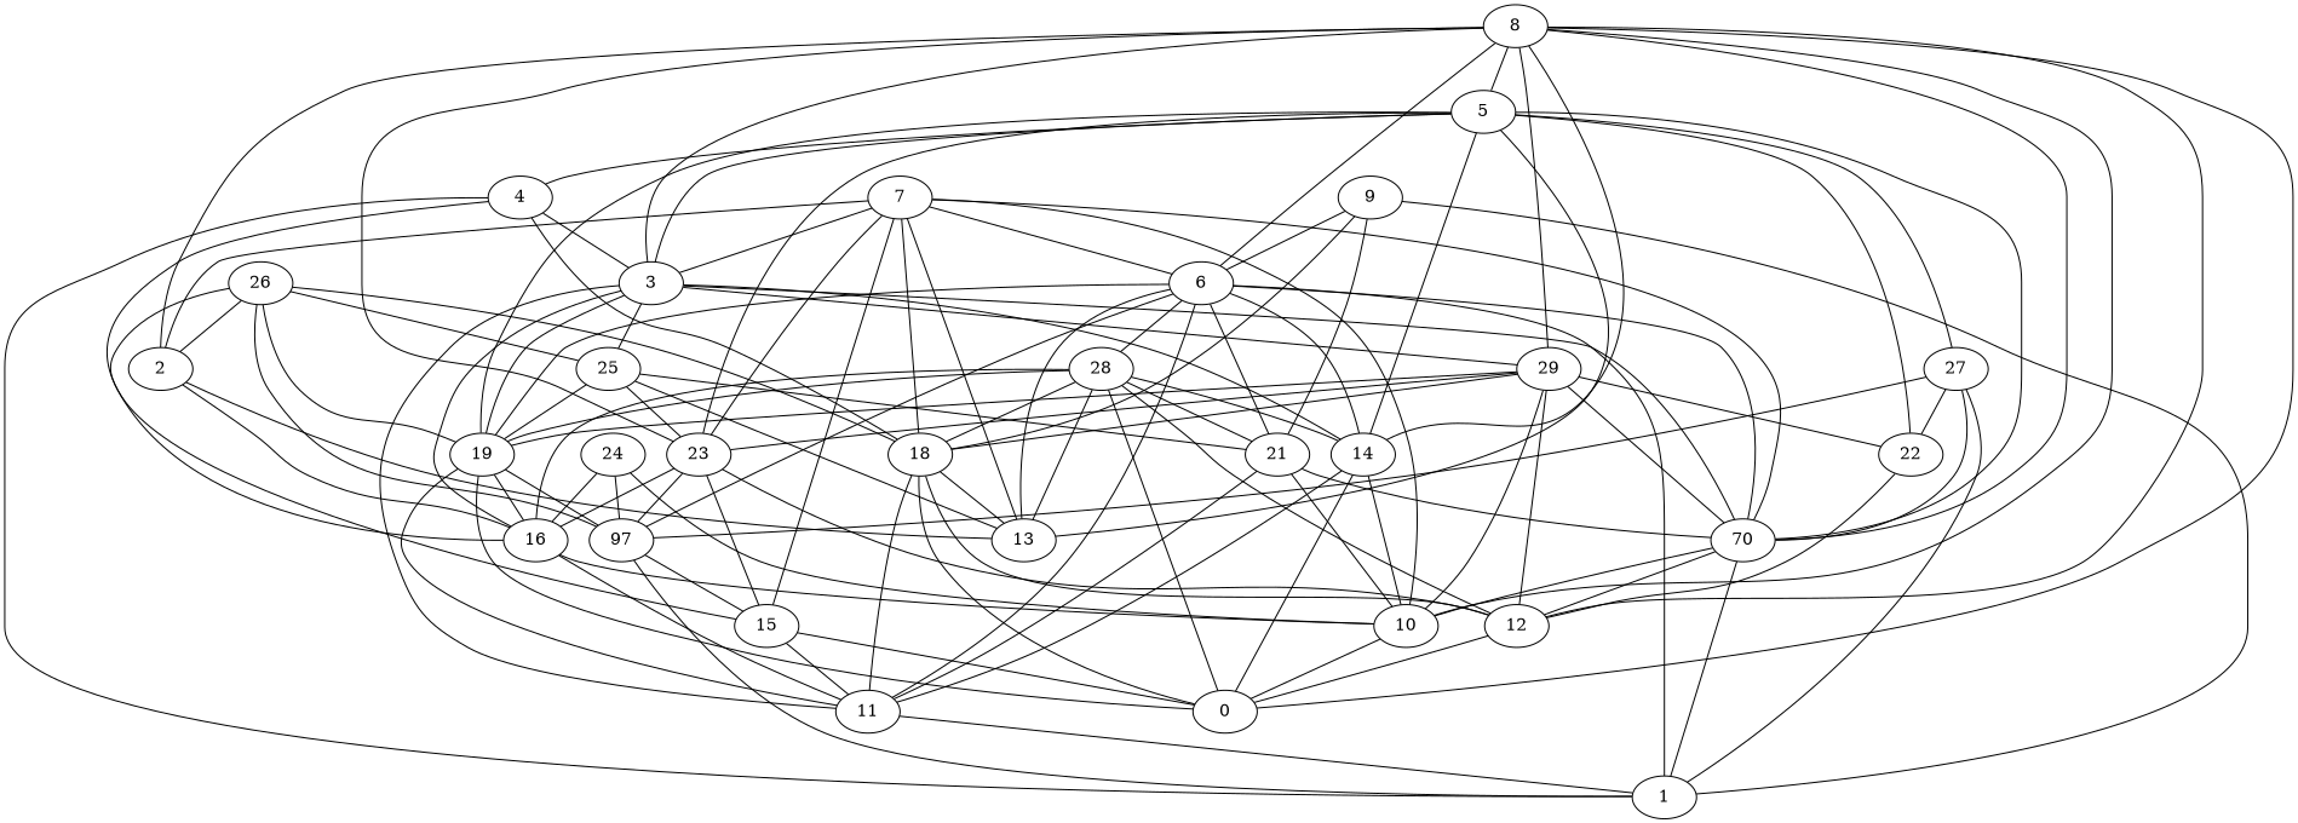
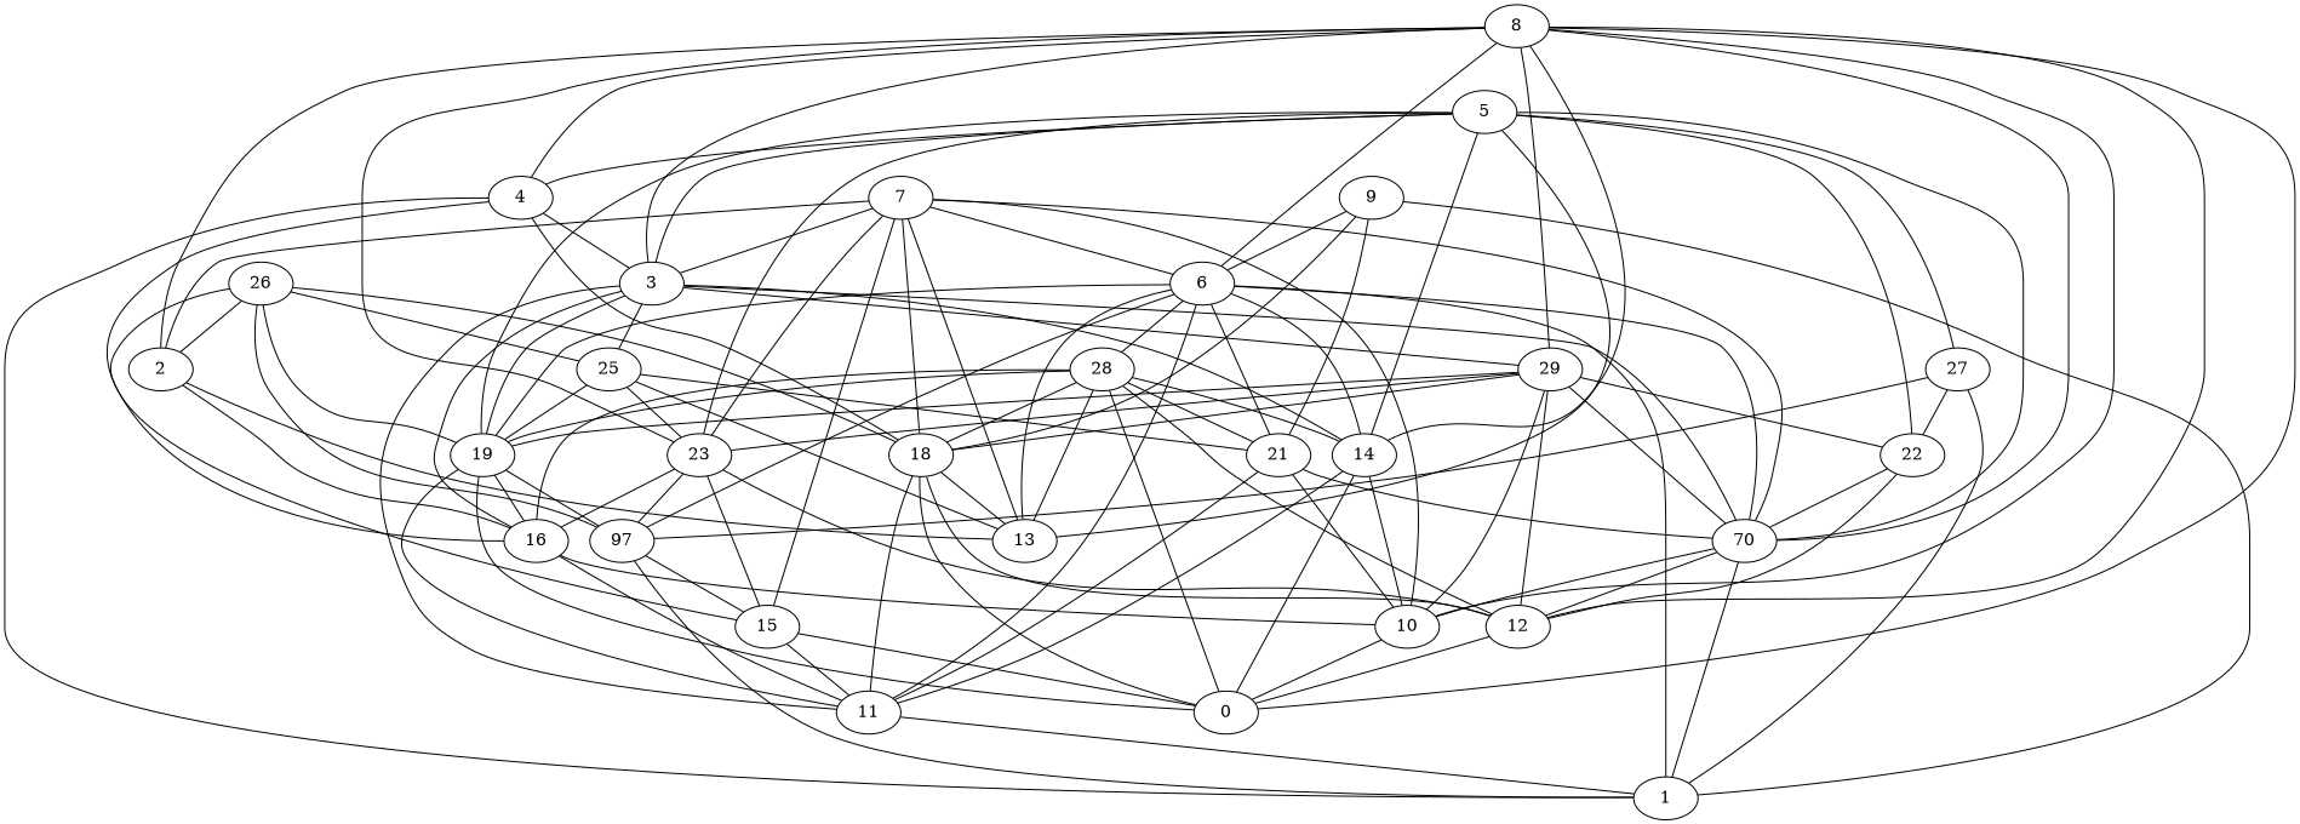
  digraph {
    edge [color=black dir=none]
-   24
    16
    10
    n4 [label=97]
    11
    0
    1
    18
    12
    13
    27
    n12 [label=70]
    22
    15
    9
    21
    6
    19
    28
    14
    29
    23
    7
    3
    2
    25
    26
    4
    5
    8
    subgraph sub_1 {
-     24
      16
      10
      n4
      11
      0
      1
      18
      12
      13
      27
      n12
      22
      15
      9
      21
      6
      19
      28
      14
      29
      23
      7
      3
      2
      25
      26
      4
      5
      8
    }
-   24 -> 16
-   24 -> 10
-   24 -> n4
    16 -> 10
    16 -> 11
    10 -> 0
    n4 -> 1
    n4 -> 15
    11 -> 1
    18 -> 11
    18 -> 0
    18 -> 12
    18 -> 13
    12 -> 0
    27 -> n4
    27 -> 1
-   27 -> n12
+   22 -> n12
    27 -> 22
    n12 -> 10
    n12 -> 1
    n12 -> 12
    22 -> 12
    15 -> 11
    15 -> 0
    9 -> 1
    9 -> 18
    9 -> 21
    9 -> 6
    21 -> 10
    21 -> 11
    21 -> n12
    6 -> n4
    6 -> 11
    6 -> 1
    6 -> 13
    6 -> n12
    6 -> 21
    6 -> 19
    6 -> 28
    6 -> 14
    19 -> 16
    19 -> n4
    19 -> 11
    19 -> 0
    28 -> 16
    28 -> 0
    28 -> 18
    28 -> 12
    28 -> 13
    28 -> 21
    28 -> 19
    28 -> 14
    14 -> 10
    14 -> 11
    14 -> 0
    29 -> 10
    29 -> 18
    29 -> 12
    29 -> n12
    29 -> 22
    29 -> 19
    29 -> 23
    23 -> 16
    23 -> n4
    23 -> 12
    23 -> 15
    7 -> 10
    7 -> 18
    7 -> 13
    7 -> n12
    7 -> 15
    7 -> 6
    7 -> 23
    7 -> 3
    7 -> 2
    3 -> 16
    3 -> 11
    3 -> n12
    3 -> 19
    3 -> 14
    3 -> 29
    3 -> 25
    2 -> 16
    2 -> 13
    25 -> 13
    25 -> 21
    25 -> 19
    25 -> 23
    26 -> n4
    26 -> 18
    26 -> 15
    26 -> 19
    26 -> 2
    26 -> 25
    4 -> 16
    4 -> 1
    4 -> 18
    4 -> 3
    5 -> 13
    5 -> 27
    5 -> n12
    5 -> 22
    5 -> 19
    5 -> 14
    5 -> 23
    5 -> 3
    5 -> 4
    8 -> 10
    8 -> 0
    8 -> 12
    8 -> n12
    8 -> 6
    8 -> 14
    8 -> 29
    8 -> 23
    8 -> 3
    8 -> 2
-   8 -> 5
+   8 -> 4
  }
